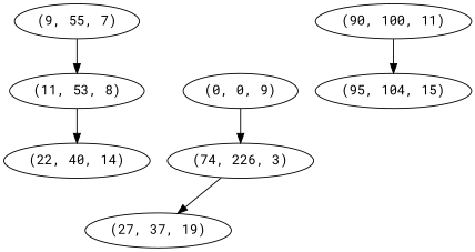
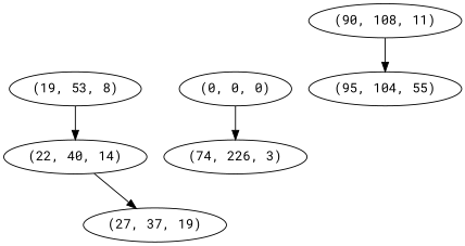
  digraph {
    fontname="Roboto Mono"
    node [fontname="Roboto Mono"]
    edge [fontname="Roboto Mono"]
    n1 [label="(74, 226, 3)"]
-   "(0, 0, 0)" [label="(0, 0, 9)"]
-   "(9, 55, 7)"
-   "(11, 53, 8)"
+   "(0, 0, 0)"
+   "(11, 53, 8)" [label="(19, 53, 8)"]
    n5 [label="(22, 40, 14)"]
    "(27, 37, 19)"
-   "(90, 108, 11)" [label="(90, 100, 11)"]
-   "(95, 104, 15)"
+   "(90, 108, 11)"
+   "(95, 104, 15)" [label="(95, 104, 55)"]
    "(0, 0, 0)" -> n1
-   "(9, 55, 7)" -> "(11, 53, 8)"
    "(11, 53, 8)" -> n5
-   n1 -> "(27, 37, 19)"
+   n5 -> "(27, 37, 19)"
    "(90, 108, 11)" -> "(95, 104, 15)"
  }
